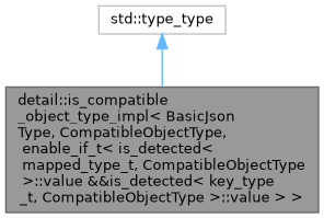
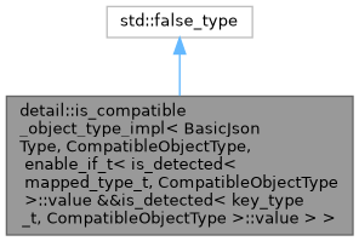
  digraph {
    node [fontname=Helvetica fontsize=10 shape=box style=filled]
    n1 [color=gray40 fillcolor=grey60 fontcolor=black height=0.2 label="detail::is_compatible\l_object_type_impl\< BasicJson\lType, CompatibleObjectType,\l enable_if_t\< is_detected\<\l mapped_type_t, CompatibleObjectType\l \>::value &&is_detected\< key_type\l_t, CompatibleObjectType \>::value \> \>" width=0.4]
-   n2 [color=grey75 fillcolor=white height=0.2 label="std::type_type" width=0.4]
+   n2 [color=grey75 fillcolor=white height=0.2 label="std::false_type" width=0.4]
    n2 -> n1 [color=steelblue1 dir=back fontname=Helvetica fontsize=10 labelfontname=Helvetica labelfontsize=10 style=solid]
  }
